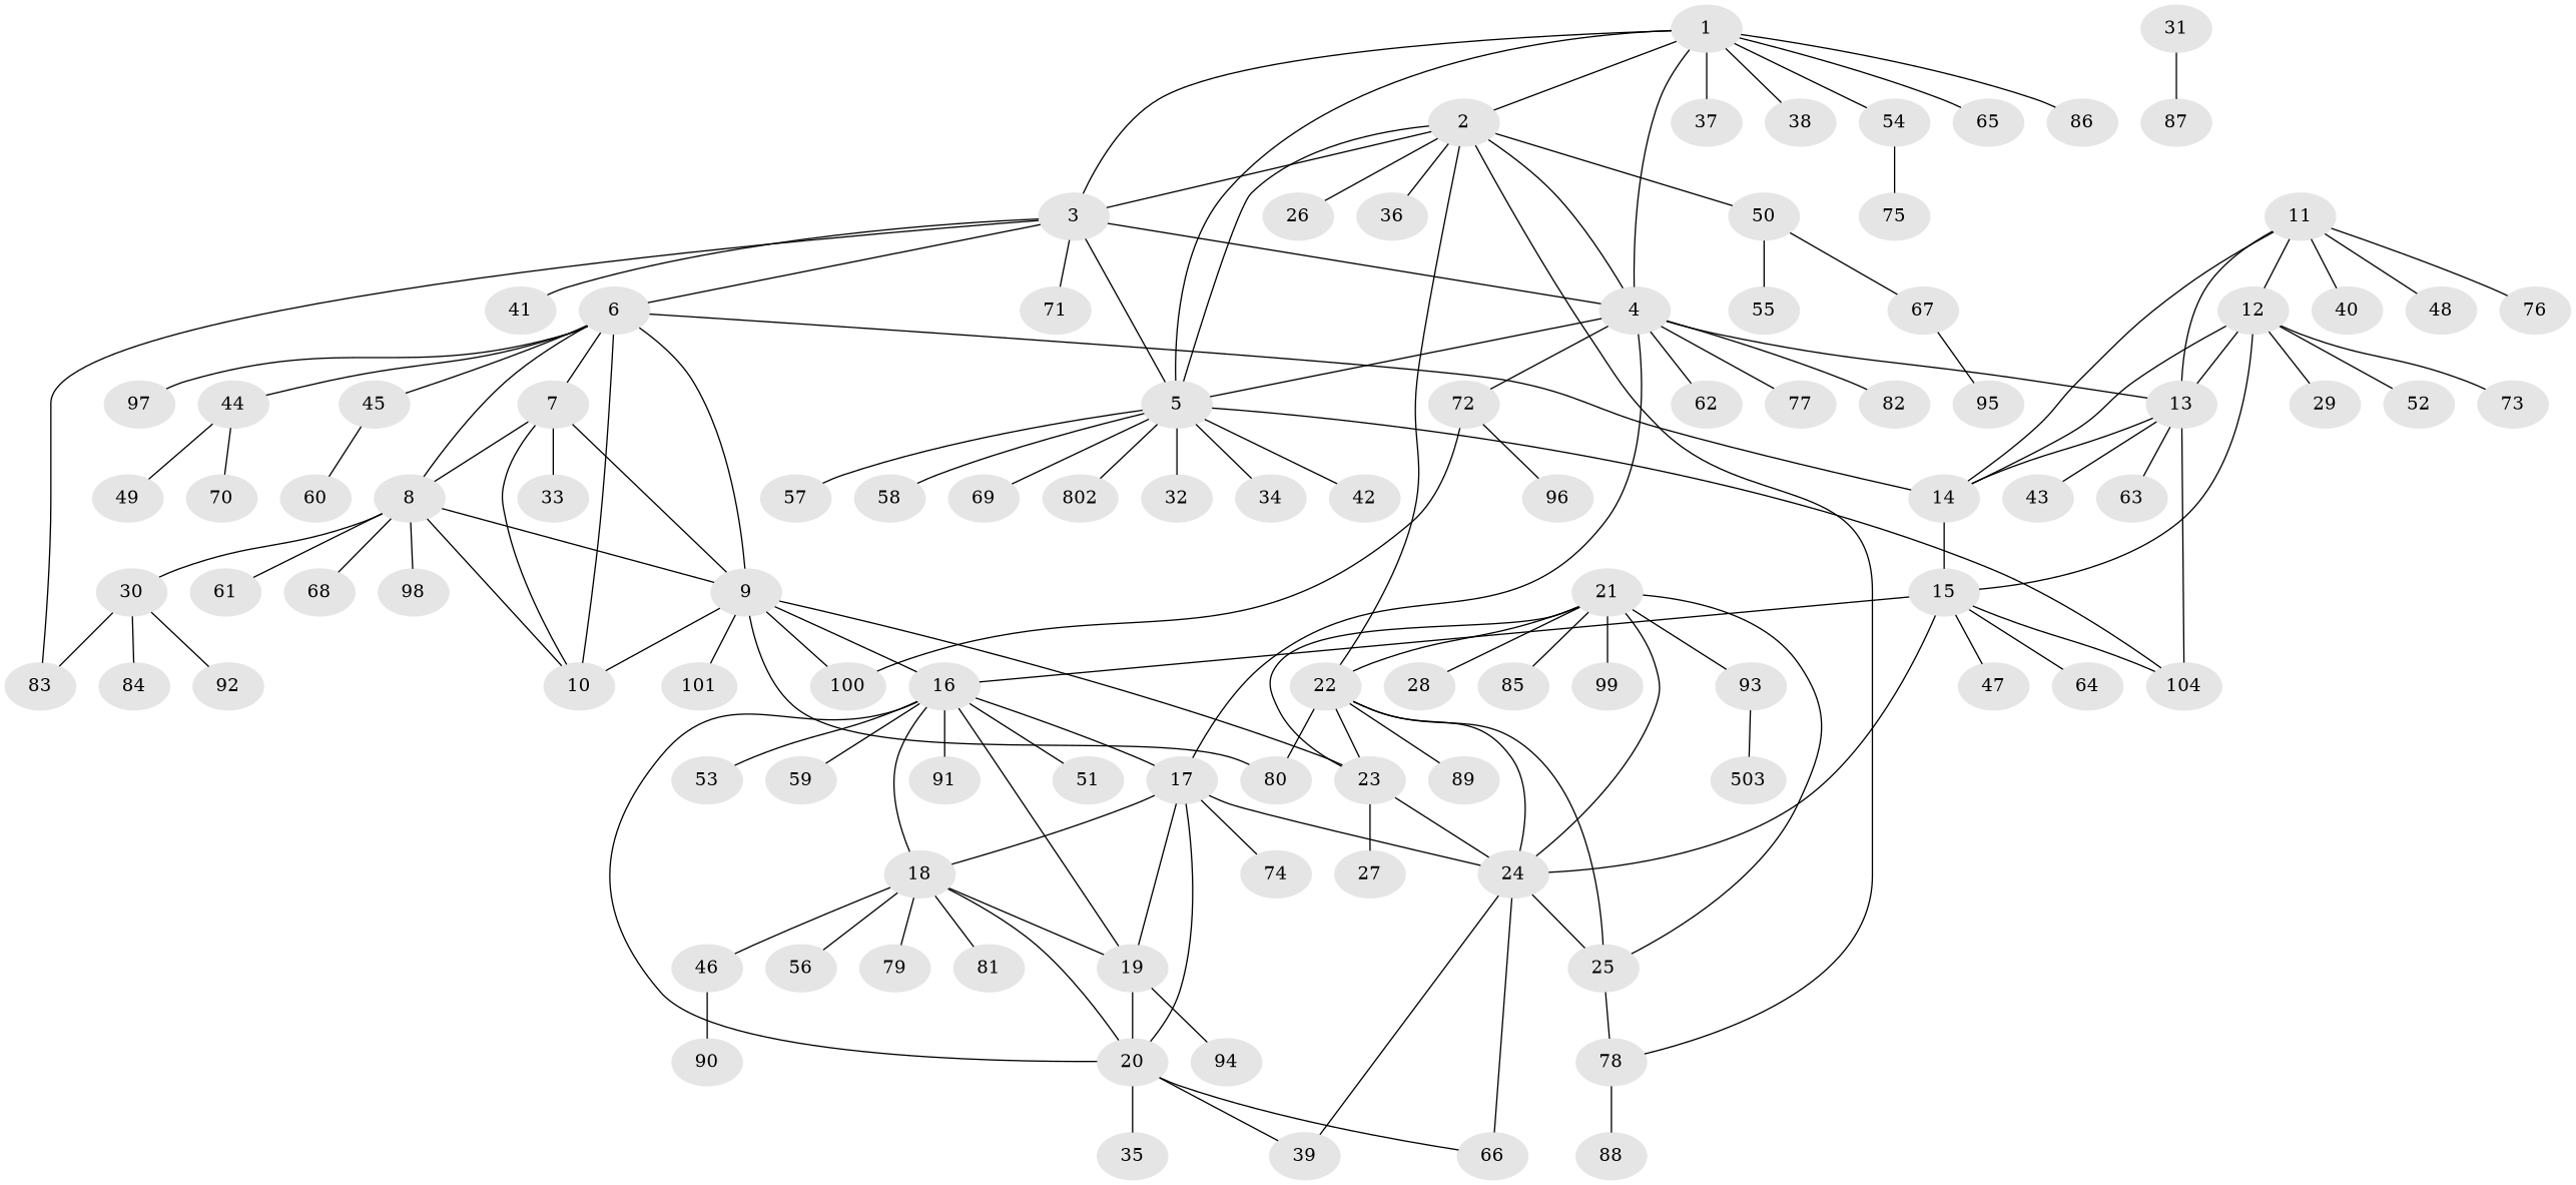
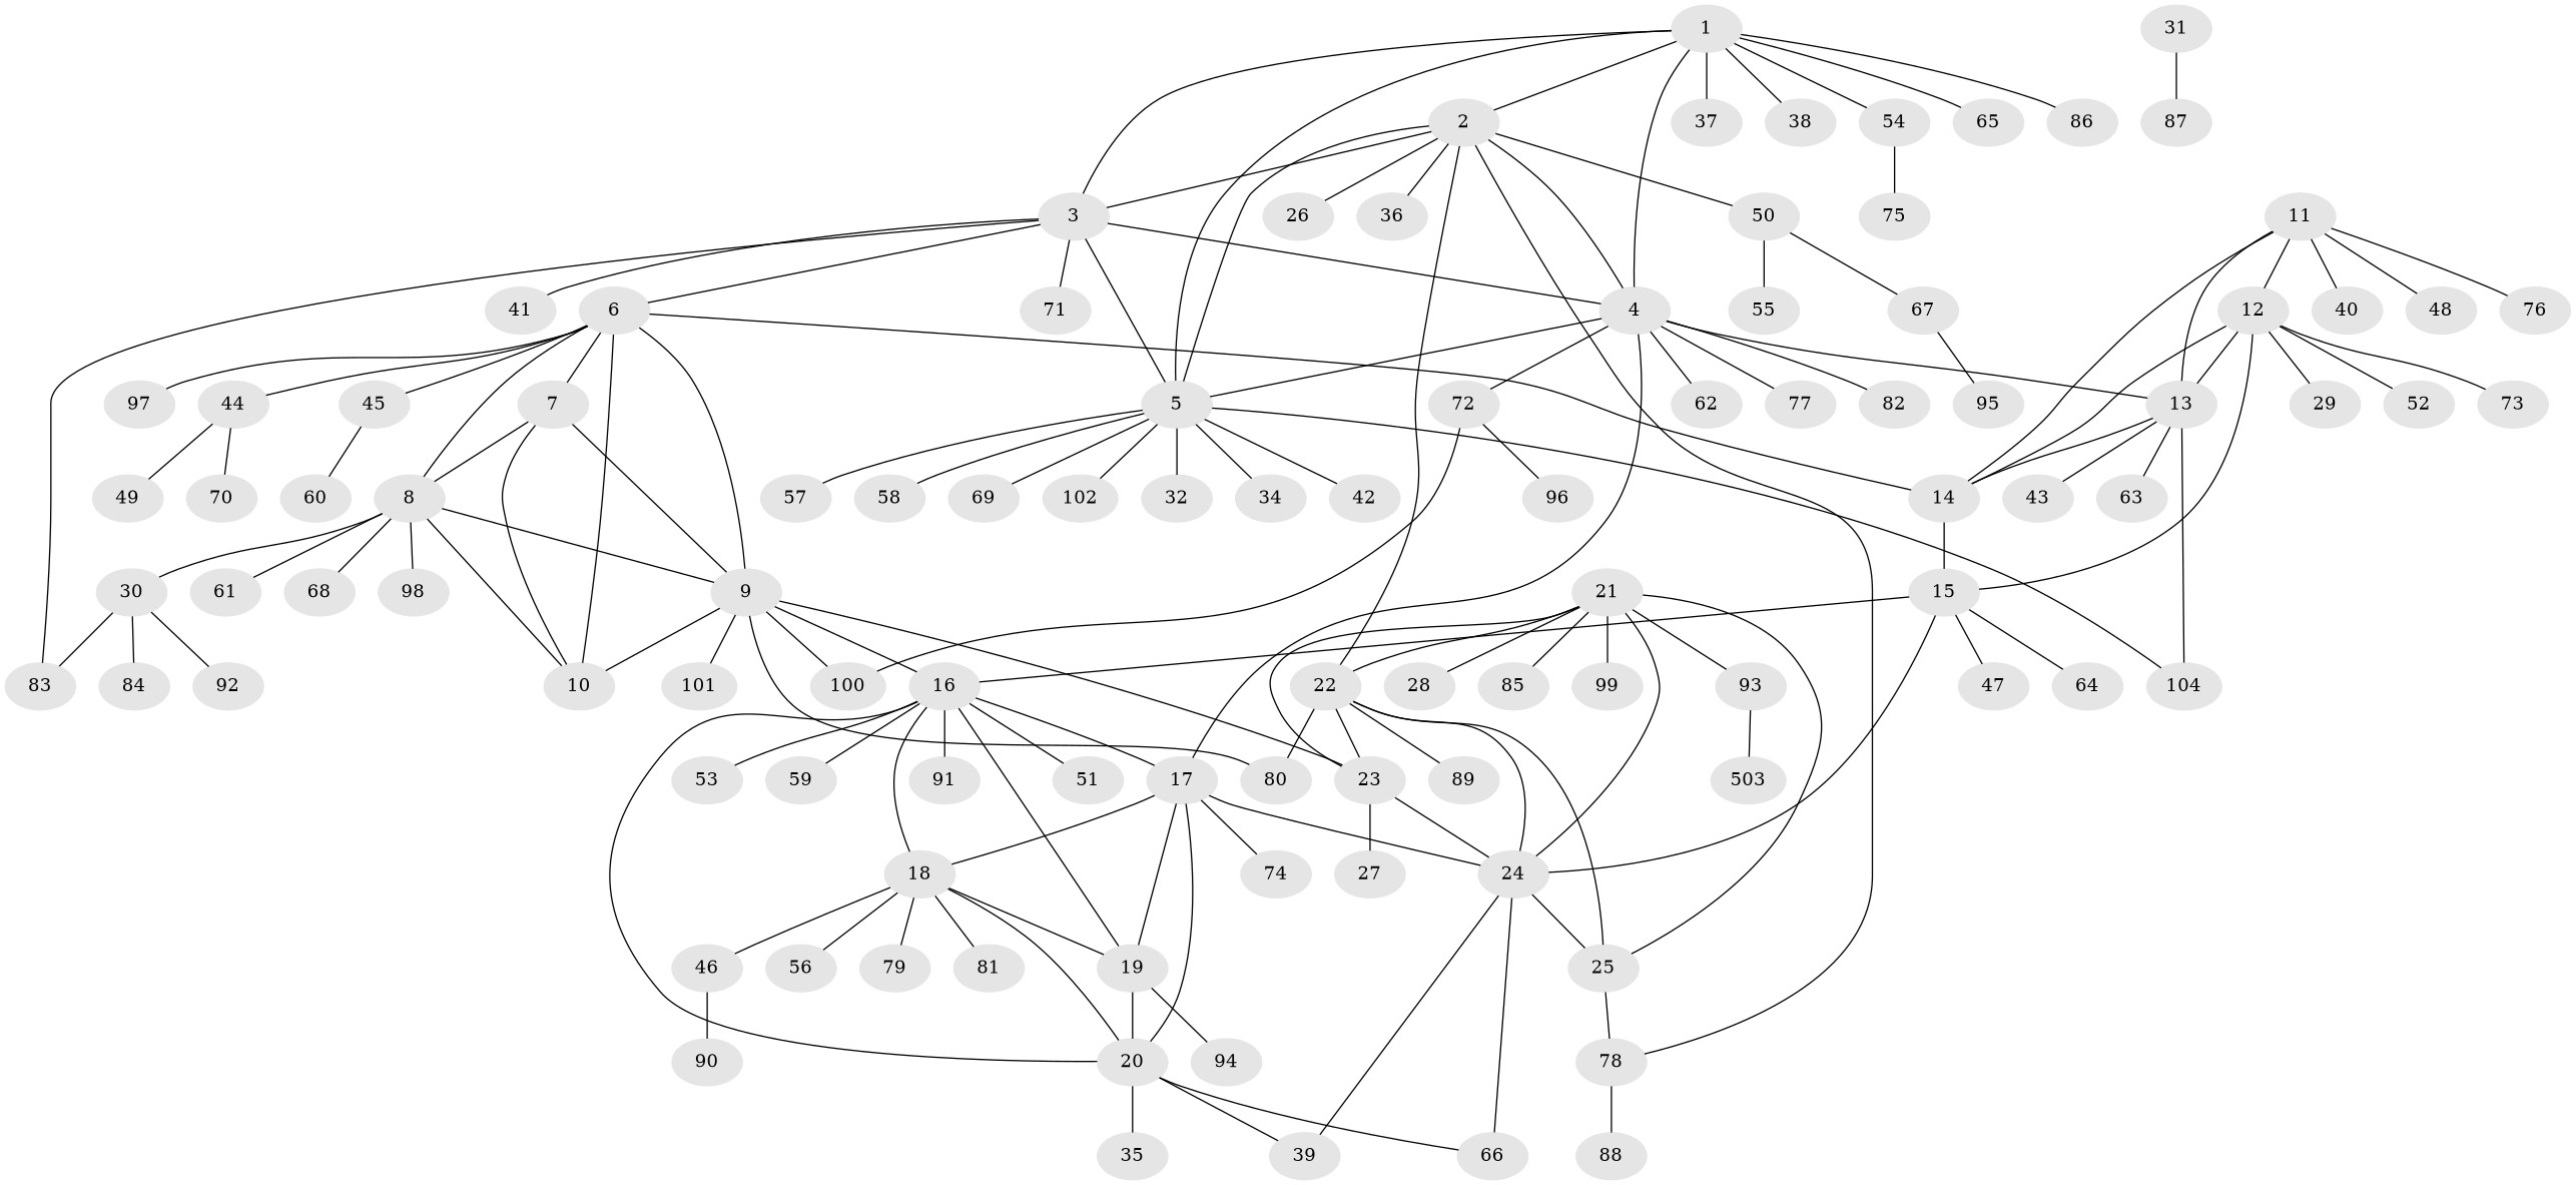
  graph {
    node [color=gray90 style=filled]
    1
    2
    3
    4
    5
    37
    38
    54
    65
    86
    22
    26
    36
    50
    78
    6
    41
    71
    83
    13
    17
    62
    72
    77
    82
    32
    34
    42
    57
    58
    69
-   102 [label=802]
+   102
    104
    75
    23
    80
    24
    25
    89
    55
    67
    88
    7
    8
    9
    10
    14
    44
    45
    97
    43
    63
    18
    19
    20
    74
    100
    96
-   33
    30
    61
    68
    98
    16
    101
    15
    49
    70
    60
    84
    92
    51
    53
    59
    91
    27
    11
    12
    40
    48
    76
    29
    52
    73
    47
    64
    39
    66
    46
    56
    79
    81
    94
    35
    90
    21
    28
    85
    93
    99
    n101 [label=503]
    31
    87
    95
    1 -- 2
    1 -- 3
    1 -- 4
    1 -- 5
    1 -- 37
    1 -- 38
    1 -- 54
    1 -- 65
    1 -- 86
    2 -- 3
    2 -- 4
    2 -- 5
    2 -- 22
    2 -- 26
    2 -- 36
    2 -- 50
    2 -- 78
    3 -- 4
    3 -- 5
    3 -- 6
    3 -- 41
    3 -- 71
    3 -- 83
    4 -- 5
    4 -- 13
    4 -- 17
    4 -- 62
    4 -- 72
    4 -- 77
    4 -- 82
    5 -- 32
    5 -- 34
    5 -- 42
    5 -- 57
    5 -- 58
    5 -- 69
    5 -- 102
    5 -- 104
    54 -- 75
    22 -- 23
    22 -- 80
    22 -- 24
    22 -- 25
    22 -- 89
    50 -- 55
    50 -- 67
    78 -- 88
    6 -- 7
    6 -- 8
    6 -- 9
    6 -- 10
    6 -- 14
    6 -- 44
    6 -- 45
    6 -- 97
    13 -- 104
    13 -- 14
    13 -- 43
    13 -- 63
    17 -- 24
    17 -- 18
    17 -- 19
    17 -- 20
    17 -- 74
    72 -- 100
    72 -- 96
    23 -- 24
    23 -- 27
    24 -- 25
    24 -- 39
    24 -- 66
    25 -- 78
    67 -- 95
    7 -- 8
    7 -- 9
    7 -- 10
-   7 -- 33
    8 -- 9
    8 -- 10
    8 -- 30
    8 -- 61
    8 -- 68
    8 -- 98
    9 -- 23
    9 -- 80
    9 -- 10
    9 -- 100
    9 -- 16
    9 -- 101
    14 -- 15
    44 -- 49
    44 -- 70
    45 -- 60
    18 -- 19
    18 -- 20
    18 -- 46
    18 -- 56
    18 -- 79
    18 -- 81
    19 -- 20
    19 -- 94
    20 -- 39
    20 -- 66
    20 -- 35
    30 -- 83
    30 -- 84
    30 -- 92
    16 -- 17
    16 -- 18
    16 -- 19
    16 -- 20
    16 -- 51
    16 -- 53
    16 -- 59
    16 -- 91
-   15 -- 104
    15 -- 24
    15 -- 16
    15 -- 47
    15 -- 64
    11 -- 13
    11 -- 14
    11 -- 12
    11 -- 40
    11 -- 48
    11 -- 76
    12 -- 13
    12 -- 14
    12 -- 15
    12 -- 29
    12 -- 52
    12 -- 73
    46 -- 90
    21 -- 22
    21 -- 23
    21 -- 24
    21 -- 25
    21 -- 28
    21 -- 85
    21 -- 93
    21 -- 99
    93 -- n101
    31 -- 87
  }
